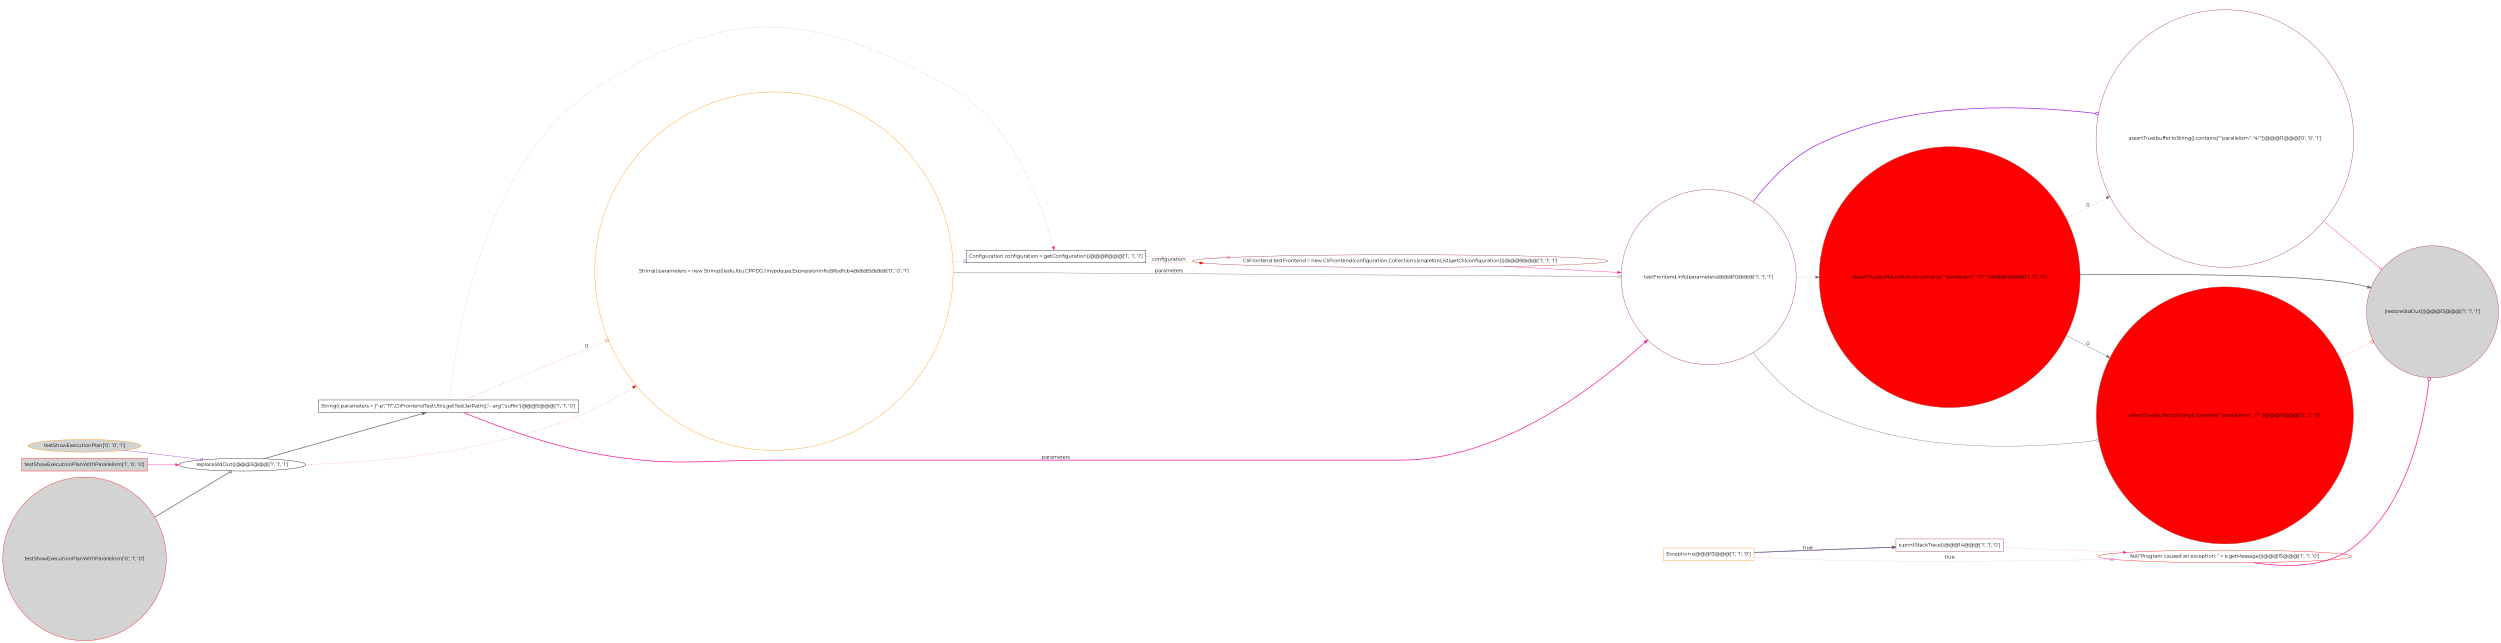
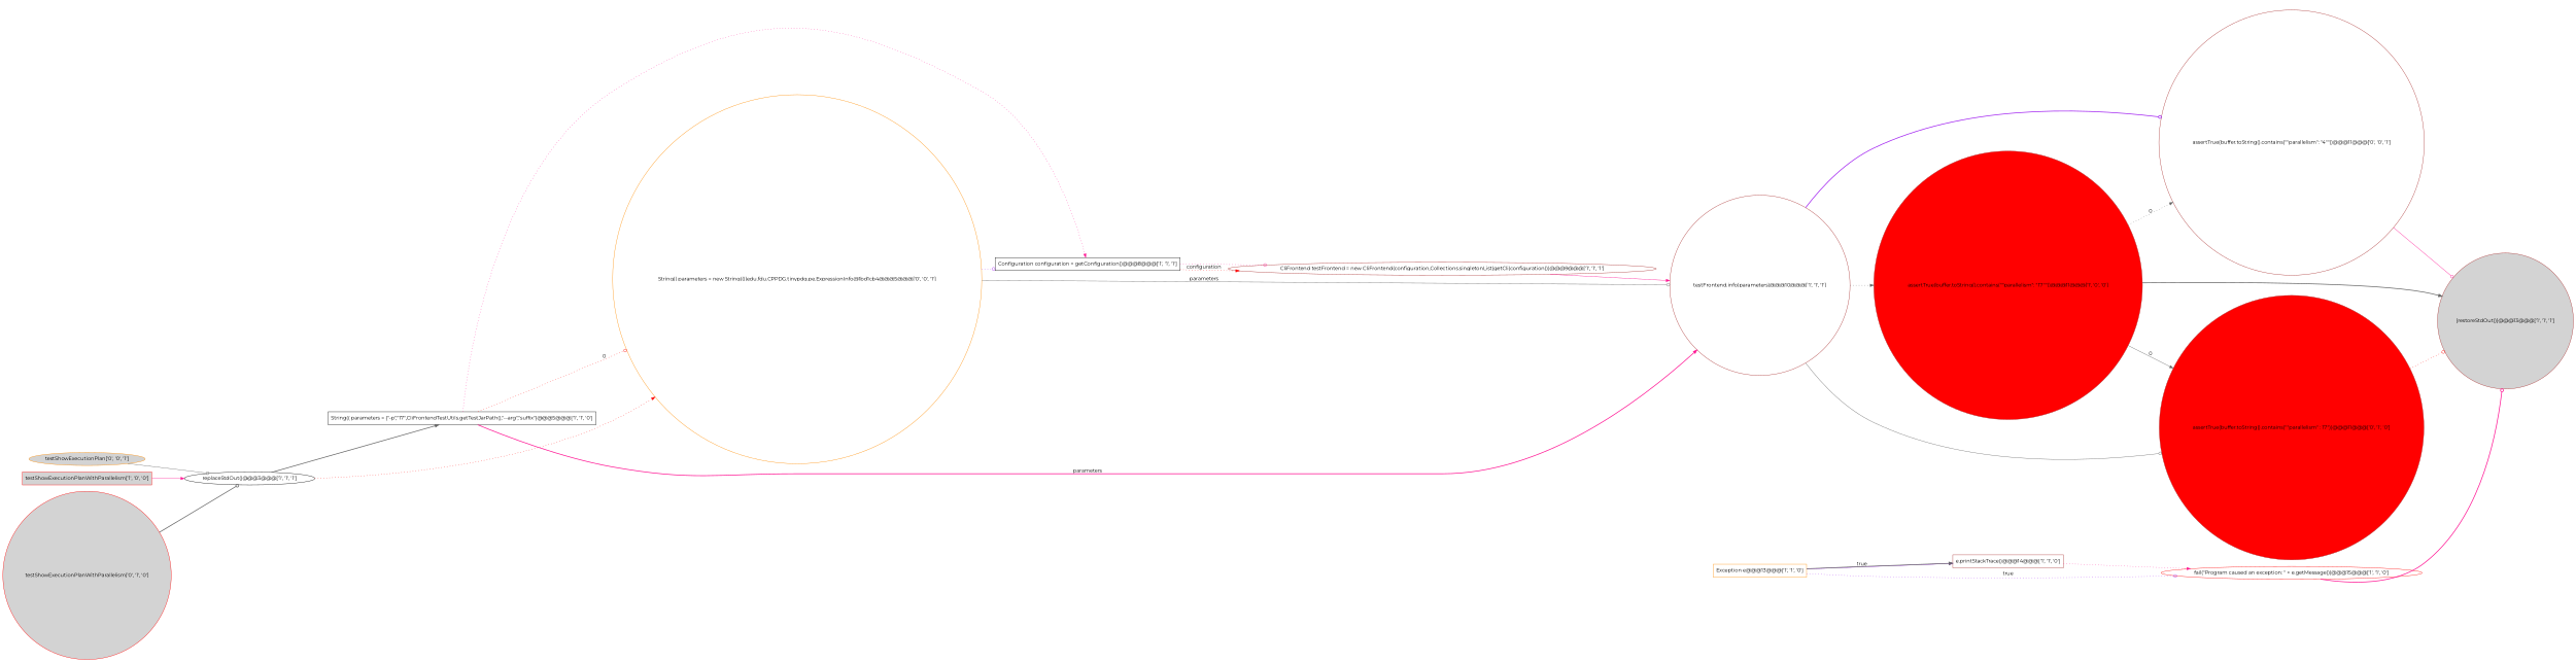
  digraph {
    fontname=Montserrat
    rankdir=LR
    node [color=brown fillcolor=white fontname=Montserrat shape=circle style=filled]
    edge [arrowhead=normal color=gray40 fontname=Montserrat style=dotted]
    n1 [color=darkorange label="String(( parameters = new String((((edu.fdu.CPPDG.tinypdg.pe.ExpressionInfo@1bd1cb4@@@5@@@['0', '0', '1']"]
    n2 [label="testFrontend.info(parameters)@@@10@@@['1', '1', '1']"]
    n3 [color=black label="Configuration configuration = getConfiguration()@@@8@@@['1', '1', '1']" shape=box]
    n4 [fillcolor=red label="assertTrue(buffer.toString().contains(\"\"parallelism\": \"17\"\"))@@@11@@@['1', '0', '0']"]
    n5 [fillcolor=red label="assertTrue(buffer.toString().contains(\"\"parallelism\" : 17\"))@@@11@@@['0', '1', '0']"]
    n6 [label="assertTrue(buffer.toString().contains(\"\"parallelism\": \"4\"\"))@@@11@@@['0', '0', '1']"]
    n7 [label="CliFrontend testFrontend = new CliFrontend(configuration,Collections.singletonList(getCli(configuration)))@@@9@@@['1', '1', '1']" shape=ellipse]
    n8 [color=darkorange fillcolor=lightgray label="testShowExecutionPlan['0', '0', '1']" shape=ellipse]
    n9 [color=black label="replaceStdOut()@@@3@@@['1', '1', '1']" shape=ellipse]
    n10 [color=black label="String(( parameters = {\"-p\",\"17\",CliFrontendTestUtils.getTestJarPath(),\"--arg\",\"suffix\"}@@@5@@@['1', '1', '0']" shape=box]
    n11 [fillcolor=lightgray label="{restoreStdOut()}@@@13@@@['1', '1', '1']"]
    n12 [color=red label="fail(\"Program caused an exception: \" + e.getMessage())@@@15@@@['1', '1', '0']" shape=ellipse]
    n13 [label="e.printStackTrace()@@@14@@@['1', '1', '0']" shape=box]
    n14 [color=red fillcolor=lightgray label="testShowExecutionPlanWithParallelism['1', '0', '0']" shape=box]
    n15 [color=red fillcolor=lightgray label="testShowExecutionPlanWithParallelism['0', '1', '0']"]
    n16 [color=darkorange label="Exception e@@@13@@@['1', '1', '0']" shape=box]
    n1 -> n2 [arrowhead=odot label=parameters style=solid]
    n1 -> n3 [arrowhead=odot color=purple]
    n2 -> n4
    n2 -> n5 [arrowhead=odot style=solid]
    n2 -> n6 [arrowhead=odot color=purple style=bold]
    n3 -> n7 [color=red label=configuration]
    n3 -> n7 [arrowhead=odot color=deeppink]
    n4 -> n5 [label=0 style=solid]
    n4 -> n6 [label=0]
    n4 -> n11 [style=bold]
    n5 -> n11 [arrowhead=odot color=red]
    n6 -> n11 [arrowhead=odot color=deeppink style=solid]
    n7 -> n2 [color=deeppink style=solid]
-   n8 -> n9 [arrowhead=odot color=purple style=solid]
+   n8 -> n9 [arrowhead=odot style=solid]
    n9 -> n1 [color=red]
    n9 -> n10 [style=bold]
    n10 -> n1 [arrowhead=odot color=red label=0]
    n10 -> n2 [color=deeppink label=parameters style=bold]
    n10 -> n3 [color=deeppink]
    n12 -> n11 [arrowhead=odot color=deeppink style=bold]
    n13 -> n12 [color=deeppink]
    n14 -> n9 [color=deeppink style=solid]
    n15 -> n9 [arrowhead=odot style=bold]
    n16 -> n12 [arrowhead=odot color=purple label=true]
    n16 -> n13 [color=purple style=solid]
    n16 -> n13 [label=true style=bold]
  }
